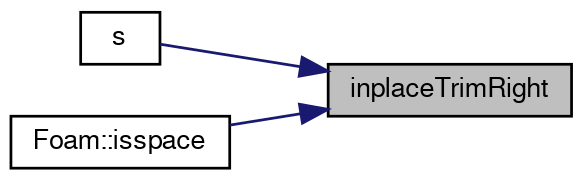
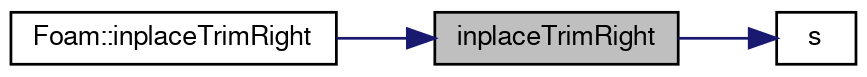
  digraph {
    rankdir=LR
    node [color=black fontname=FreeSans fontsize=10 shape=record]
    edge [color=midnightblue fontname=FreeSans fontsize=10 labelfontname=FreeSans labelfontsize=10 style=solid]
    n1 [fillcolor=grey75 fontcolor=black height=0.2 label=inplaceTrimRight style=filled width=0.4]
    n2 [height=0.2 label=s width=0.4]
-   n3 [height=0.2 label="Foam::isspace" width=0.4]
-   n2 -> n1
+   n3 [height=0.2 label="Foam::inplaceTrimRight" width=0.4]
+   n1 -> n2
    n3 -> n1
  }
